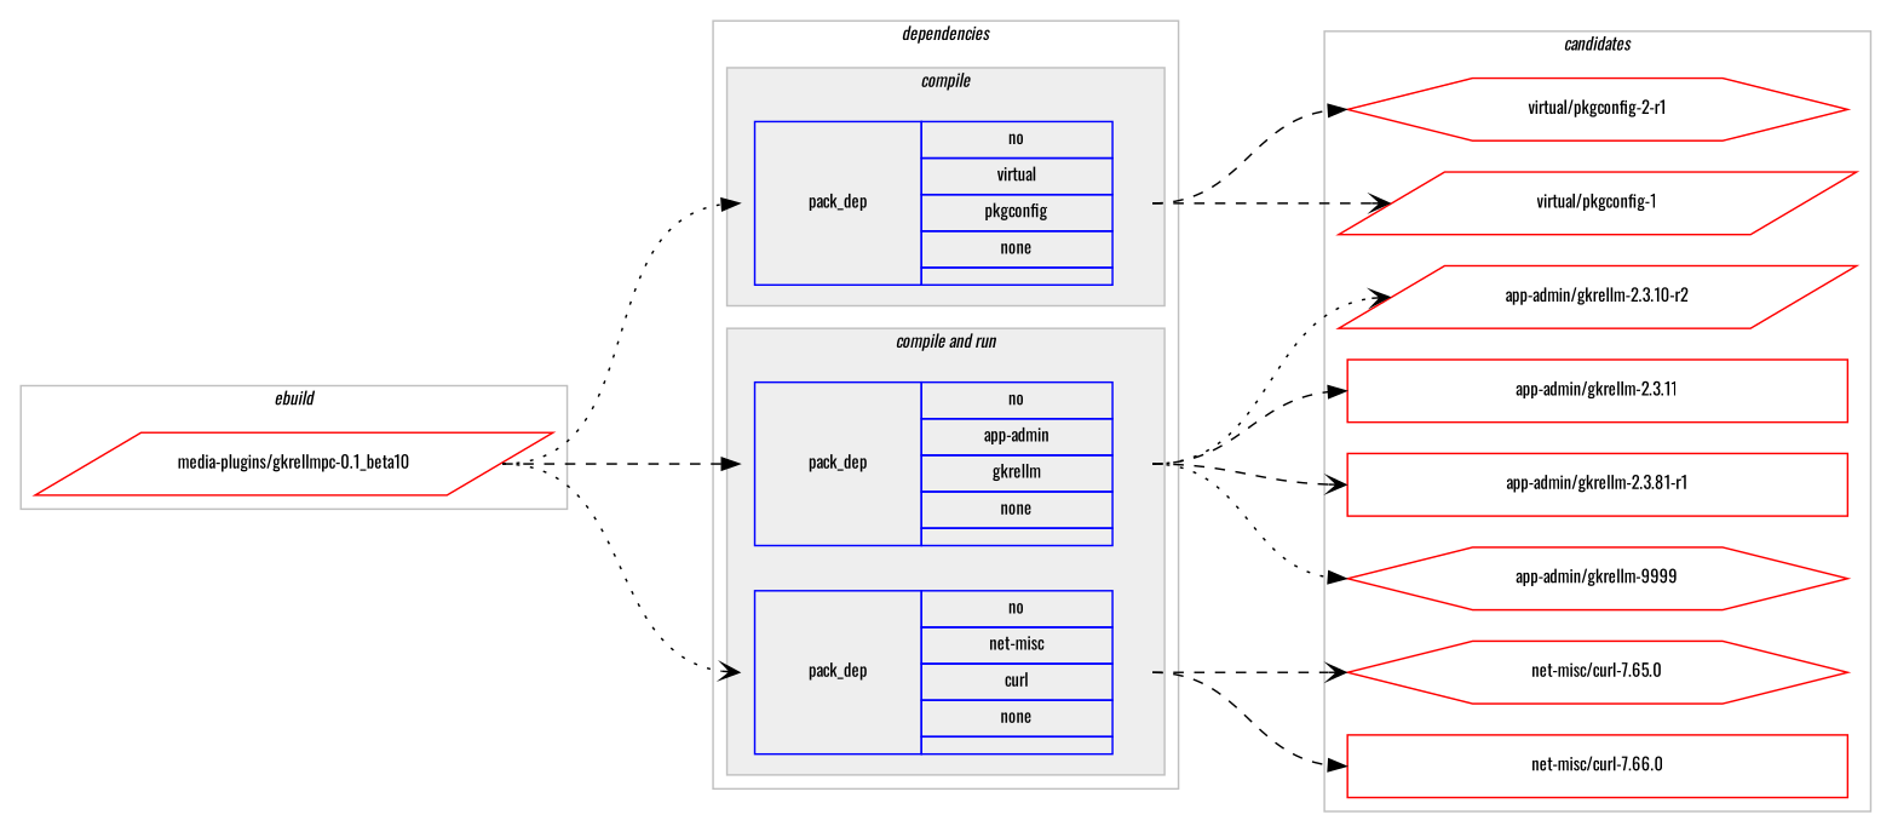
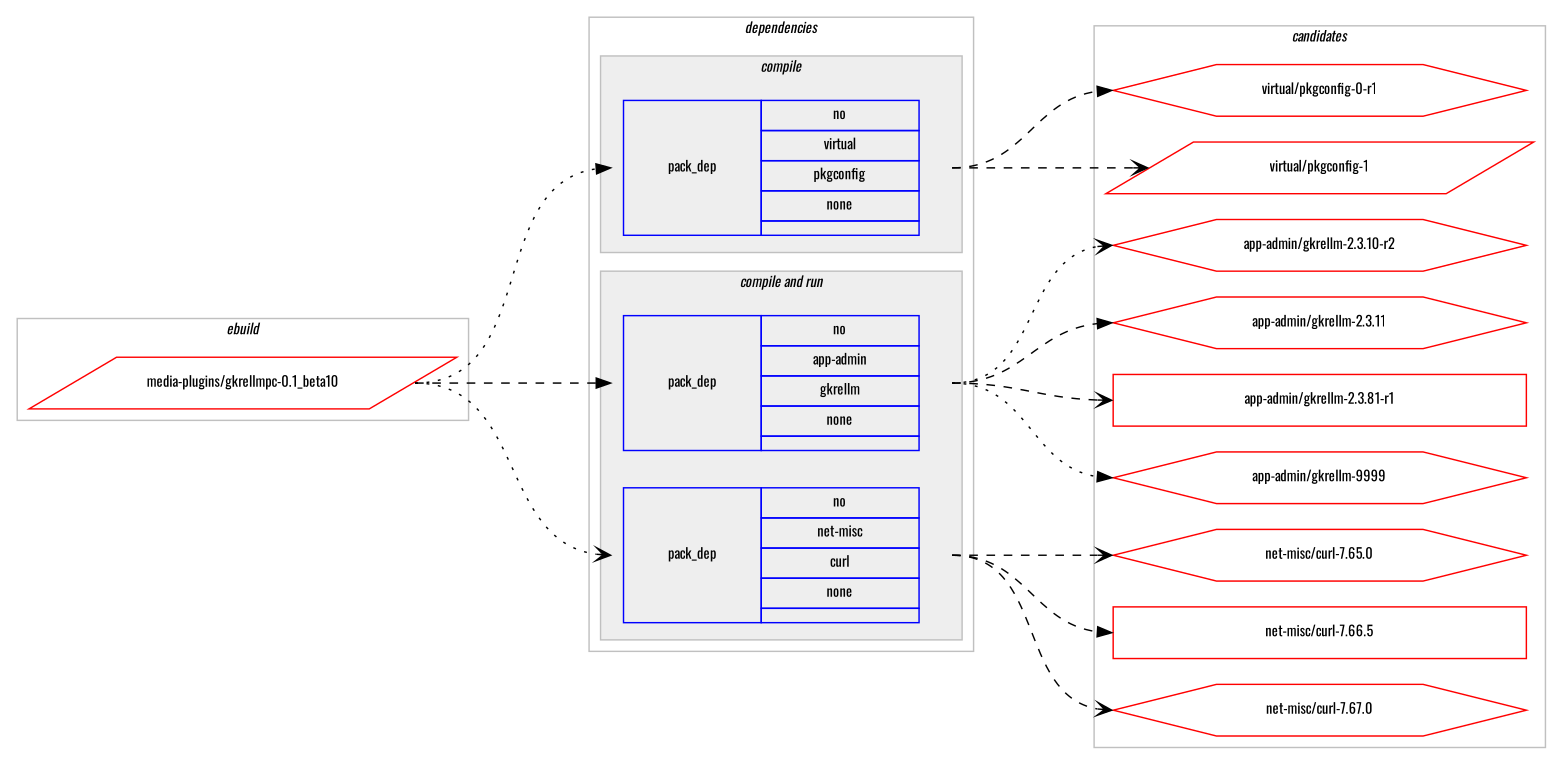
  digraph {
    compound=true
    concentrate=true
    fontname=Oswald
    fontsize=10
    newrank=true
    rankdir=LR
    ranksep=1.5
    node [color=red fontname=Oswald fontsize=10 shape=hexagon]
    edge [arrowhead=normal fontname=Oswald headport=w style=dashed tailport=e weight=100]
    n1 [label="media-plugins/gkrellmpc-0.1_beta10" shape=parallelogram width=4]
    n2 [color=blue label=<<TABLE BORDER="0" CELLBORDER="1" CELLSPACING="0" CELLPADDING="4" WIDTH="220"><TR><TD ROWSPAN="6" CELLPADDING="30">pack_dep</TD></TR><TR><TD WIDTH="110">no</TD></TR><TR><TD>virtual</TD></TR><TR><TD>pkgconfig</TD></TR><TR><TD>none</TD></TR><TR><TD></TD></TR></TABLE>> shape=none]
    n3 [color=blue label=<<TABLE BORDER="0" CELLBORDER="1" CELLSPACING="0" CELLPADDING="4" WIDTH="220"><TR><TD ROWSPAN="6" CELLPADDING="30">pack_dep</TD></TR><TR><TD WIDTH="110">no</TD></TR><TR><TD>app-admin</TD></TR><TR><TD>gkrellm</TD></TR><TR><TD>none</TD></TR><TR><TD></TD></TR></TABLE>> shape=none]
    n4 [color=blue label=<<TABLE BORDER="0" CELLBORDER="1" CELLSPACING="0" CELLPADDING="4" WIDTH="220"><TR><TD ROWSPAN="6" CELLPADDING="30">pack_dep</TD></TR><TR><TD WIDTH="110">no</TD></TR><TR><TD>net-misc</TD></TR><TR><TD>curl</TD></TR><TR><TD>none</TD></TR><TR><TD></TD></TR></TABLE>> shape=none]
-   n5 [label="virtual/pkgconfig-2-r1" width=4]
+   n5 [label="virtual/pkgconfig-0-r1" width=4]
    n6 [label="virtual/pkgconfig-1" shape=parallelogram width=4]
-   n7 [label="app-admin/gkrellm-2.3.10-r2" shape=parallelogram width=4]
-   n8 [label="app-admin/gkrellm-2.3.11" shape=box width=4]
+   n7 [label="app-admin/gkrellm-2.3.10-r2" width=4]
+   n8 [label="app-admin/gkrellm-2.3.11" width=4]
    n9 [label="app-admin/gkrellm-2.3.81-r1" shape=box width=4]
    n10 [label="app-admin/gkrellm-9999" width=4]
    n11 [label="net-misc/curl-7.65.0" width=4]
-   n12 [label="net-misc/curl-7.66.0" shape=box width=4]
+   n12 [label="net-misc/curl-7.66.5" shape=box width=4]
+   n13 [label="net-misc/curl-7.67.0" width=4]
    subgraph cluster_1 {
      color=gray
      label=<<i>ebuild</i>>
      rank=same
      n1
    }
    subgraph cluster_2 {
      color=gray
      label=<<i>dependencies</i>>
      subgraph cluster_3 {
        color=gray
        fillcolor="#eeeeee"
        label=<<i>compile</i>>
        style=filled
        subgraph sub_4 {
          color=gray
          fillcolor="#eeeeee"
          label=<<i>compile</i>>
          style=filled
          n2
        }
      }
      subgraph cluster_5 {
        color=gray
        fillcolor="#eeeeee"
        label=<<i>compile and run</i>>
        style=filled
        subgraph sub_6 {
          color=gray
          fillcolor="#eeeeee"
          label=<<i>compile and run</i>>
          style=filled
          n3
        }
        subgraph sub_7 {
          color=gray
          fillcolor="#eeeeee"
          label=<<i>compile and run</i>>
          style=filled
          n4
        }
      }
      subgraph cluster_8 {
        color=gray
        fillcolor="#eeeeee"
        label=<<i>run</i>>
        style=filled
      }
    }
    subgraph cluster_9 {
      color=gray
      label=<<i>candidates</i>>
      rank=same
      subgraph sub_10 {
        color=black
        label=<<i>candidates</i>>
        nodesep=1
        rank=same
        n5
        n6
      }
      subgraph sub_11 {
        color=black
        label=<<i>candidates</i>>
        nodesep=1
        rank=same
        n7
        n8
        n9
        n10
      }
      subgraph sub_12 {
        color=black
        label=<<i>candidates</i>>
        nodesep=1
        rank=same
        n11
        n12
+       n13
      }
    }
    n1 -> n2 [style=dotted weight=20]
    n1 -> n3 [weight=20]
    n1 -> n4 [arrowhead=vee style=dotted weight=20]
    n2 -> n5
    n2 -> n6 [arrowhead=vee]
    n3 -> n7 [arrowhead=vee style=dotted]
    n3 -> n8
    n3 -> n9 [arrowhead=vee]
    n3 -> n10 [style=dotted]
    n4 -> n11 [arrowhead=vee]
    n4 -> n12
+   n4 -> n13 [arrowhead=vee]
  }
